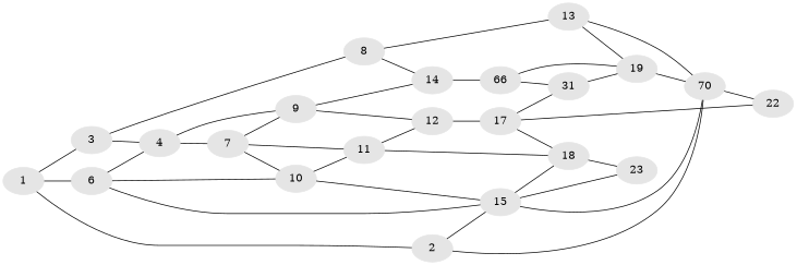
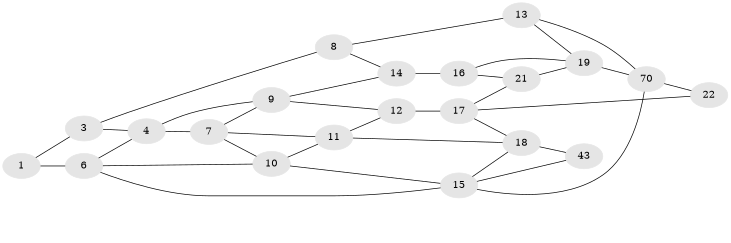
  graph {
    rankdir=LR
    node [color=gray90 style=filled]
    edge [weight=1.0]
    1
-   2
    3
    6
    15
    n6 [label=70]
    4
    8
    7
    9
    10
    18
-   23
+   23 [label=43]
    22
    13
    14
    11
    12
    19
-   16 [label=66]
+   16
    17
-   21 [label=31]
-   1 -- 2
+   21
    1 -- 3
    1 -- 6
-   2 -- 15
-   2 -- n6
    3 -- 4
    3 -- 8
    6 -- 15
    6 -- 4
    6 -- 10
    15 -- n6
    15 -- 18
    15 -- 23
    n6 -- 22
    4 -- 7
    4 -- 9
    8 -- 13
    8 -- 14
    7 -- 9
    7 -- 10
    7 -- 11
    9 -- 14
    9 -- 12
    10 -- 15
    10 -- 11
    18 -- 23
    13 -- n6
    13 -- 19 [weight=2.0]
    14 -- 16
    11 -- 18
    11 -- 12
    12 -- 17
    19 -- n6
    16 -- 19
    16 -- 21
    17 -- 18
    17 -- 22
    17 -- 21
    21 -- 19 [weight=2.0]
  }
